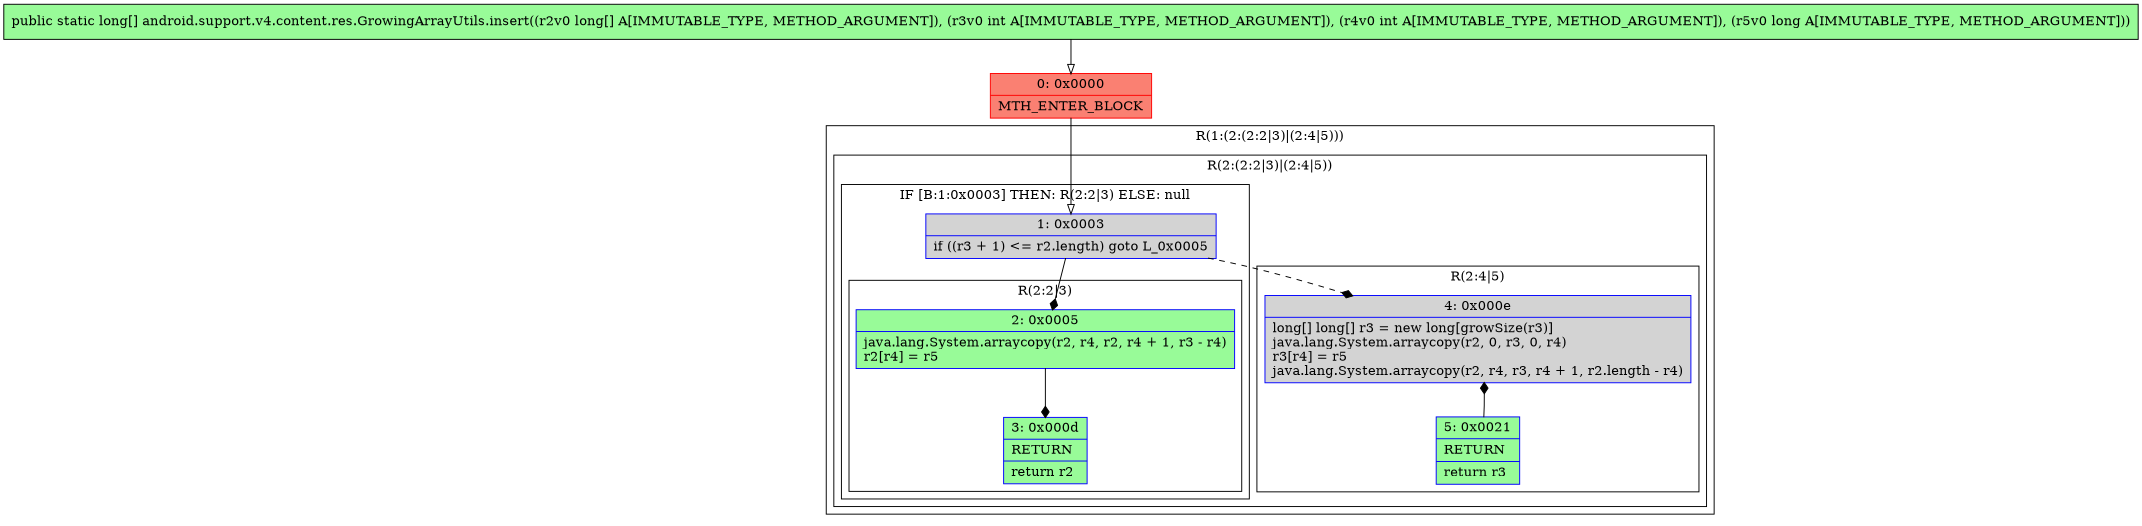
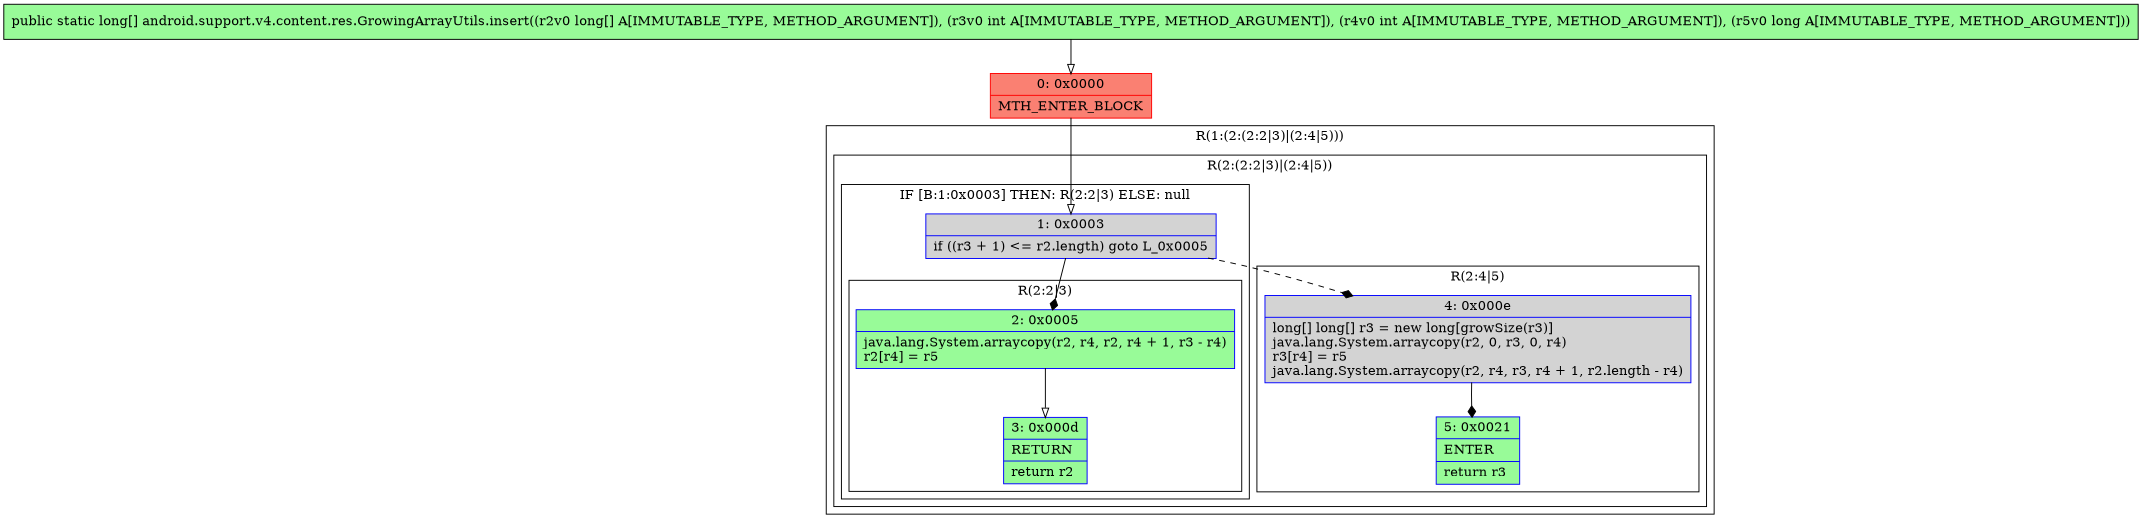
  digraph {
    node [color=blue fillcolor=palegreen shape=record style=filled]
    edge [arrowhead=onormal]
    n1 [label="{2\:\ 0x0005|java.lang.System.arraycopy(r2, r4, r2, r4 + 1, r3 \- r4)\lr2[r4] = r5\l}"]
    n2 [label="{3\:\ 0x000d|RETURN\l|return r2\l}"]
    n3 [fillcolor=lightgrey label="{1\:\ 0x0003|if ((r3 + 1) \<= r2.length) goto L_0x0005\l}"]
    n4 [fillcolor=lightgrey label="{4\:\ 0x000e|long[] long[] r3 = new long[growSize(r3)]\ljava.lang.System.arraycopy(r2, 0, r3, 0, r4)\lr3[r4] = r5\ljava.lang.System.arraycopy(r2, r4, r3, r4 + 1, r2.length \- r4)\l}"]
-   n5 [label="{5\:\ 0x0021|RETURN\l|return r3\l}"]
+   n5 [label="{5\:\ 0x0021|ENTER\l|return r3\l}"]
    n6 [color=red fillcolor=salmon label="{0\:\ 0x0000|MTH_ENTER_BLOCK\l}"]
    n7 [label="{public static long[] android.support.v4.content.res.GrowingArrayUtils.insert((r2v0 long[] A[IMMUTABLE_TYPE, METHOD_ARGUMENT]), (r3v0 int A[IMMUTABLE_TYPE, METHOD_ARGUMENT]), (r4v0 int A[IMMUTABLE_TYPE, METHOD_ARGUMENT]), (r5v0 long A[IMMUTABLE_TYPE, METHOD_ARGUMENT])) }" color=""]
    subgraph cluster_1 {
      label="R(1:(2:(2:2|3)|(2:4|5)))"
      subgraph cluster_2 {
        label="R(2:(2:2|3)|(2:4|5))"
        subgraph cluster_3 {
          label="IF [B:1:0x0003] THEN: R(2:2|3) ELSE: null"
          n3
          subgraph cluster_4 {
            label="R(2:2|3)"
            n1
            n2
          }
        }
        subgraph cluster_5 {
          label="R(2:4|5)"
          n4
          n5
        }
      }
    }
-   n1 -> n2 [arrowhead=diamond]
+   n1 -> n2
    n3 -> n1 [arrowhead=diamond]
    n3 -> n4 [arrowhead=diamond style=dashed]
-   n5 -> n4 [arrowhead=diamond]
+   n4 -> n5 [arrowhead=diamond]
    n6 -> n3
    n7 -> n6
  }
